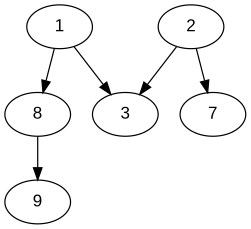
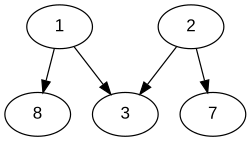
  digraph {
    fontname="Liberation Sans"
    node [fontname="Liberation Sans"]
    edge [fontname="Liberation Sans"]
    n1 [label=1]
    n2 [label=8]
    n3 [label=3]
-   n4 [label=9]
    n5 [label=2]
    n6 [label=7]
    n1 -> n2
    n1 -> n3
-   n2 -> n4
    n5 -> n3
    n5 -> n6
  }
